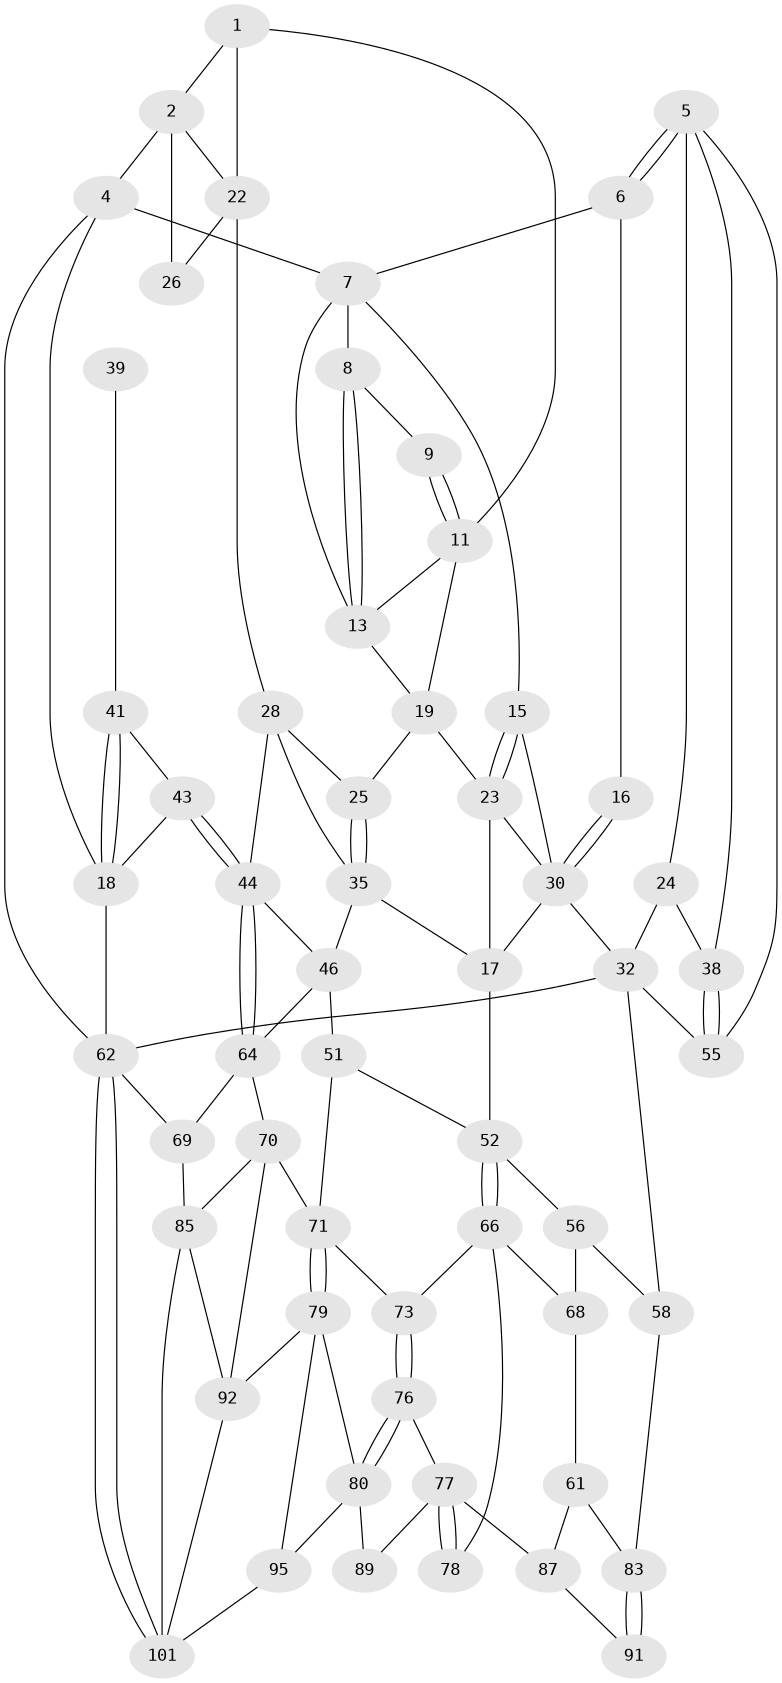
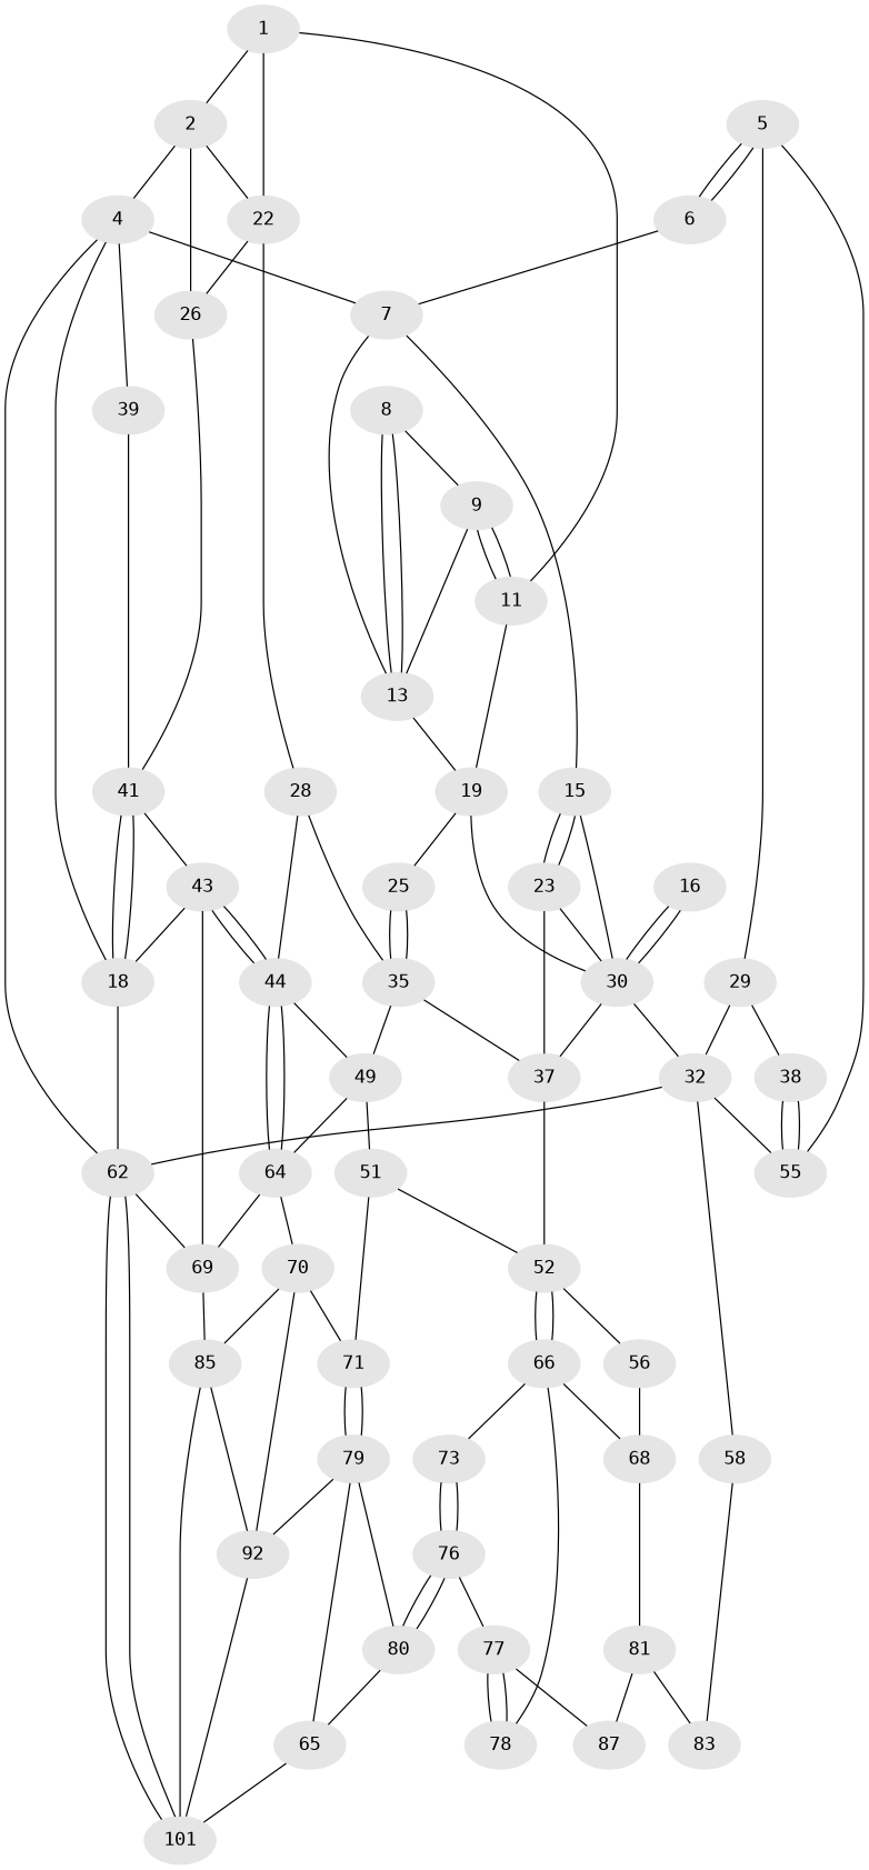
  graph {
    fontname="DejaVu Sans Mono"
    node [color=gray90 fontname="DejaVu Sans Mono" style=filled]
    edge [fontname="DejaVu Sans Mono"]
    1 [super="+10"]
    2 [super="+3"]
    11 [super="+12"]
    22 [super="+23"]
    4 [super="+40"]
    26 [super="+27"]
    13 [super="+18"]
    19 [super="+21"]
    n9 [label=28 super="+46"]
    39
    n11 [label=18 super="+60"]
    62 [super="+63"]
    7 [super="+14"]
    41 [super="+42"]
    5 [super="+28"]
    6
-   29 [super="+33" label=24]
+   29 [super="+33"]
    38
    55 [super="+59"]
    69 [super="+74"]
    101 [super="+102"]
    16 [super="+17"]
    32 [super="+54"]
    8
    15
    30 [super="+31"]
    9
    n28 [label=23 super="+34"]
    25
-   37 [super="+47" label=17]
+   37 [super="+47"]
    35 [super="+36"]
    52 [super="+53"]
    44 [super="+45"]
-   49 [super="+50" label=46]
+   49 [super="+50"]
    64 [super="+65"]
    43 [super="+61"]
    58
    83
    51
    56 [super="+57"]
    66 [super="+67"]
    n42 [label=85 super="+99"]
    70 [super="+85"]
    71 [super="+72"]
    73
    79 [super="+94"]
    68 [super="+75"]
    78
-   81 [super="+82" label=61]
-   91 [super="+97"]
+   81 [super="+82"]
    92 [super="+93"]
    76
    87 [super="+90"]
    80 [super="+88"]
-   95 [super="+100"]
+   95 [super="+100" label=65]
    77 [super="+86"]
-   89
    1 -- 2
    1 -- 11
    1 -- 22
    2 -- 22
    2 -- 4
    2 -- 26
-   11 -- 13
+   9 -- 13
    11 -- 19
    22 -- 26
    22 -- n9
+   4 -- 39
    4 -- n11
    4 -- 62
    4 -- 7
+   26 -- 41
    13 -- 19
-   19 -- n28
+   19 -- 30
    19 -- 25
-   n9 -- 25
    n9 -- 35
    n9 -- 44
    39 -- 41
    n11 -- 62
    62 -- 69
    62 -- 101
    62 -- 101
    7 -- 13
-   7 -- 8
    7 -- 15
    41 -- n11
    41 -- n11
    41 -- 43
    5 -- 6
    5 -- 6
    5 -- 29
-   5 -- 38
    5 -- 55
    6 -- 7
-   6 -- 16
    29 -- 38
    29 -- 32
    38 -- 55
    38 -- 55
    69 -- n42
    16 -- 30
    16 -- 30
    32 -- 62
    32 -- 55
    32 -- 58
    8 -- 13
    8 -- 13
    8 -- 9
    15 -- 30
    15 -- n28
    15 -- n28
    30 -- 32
    30 -- 37
    9 -- 11
    9 -- 11
    n28 -- 30
    n28 -- 37
    25 -- 35
    25 -- 35
    37 -- 52
    35 -- 37
    35 -- 49
    52 -- 56
    52 -- 66
    52 -- 66
    44 -- 49
    44 -- 64
    44 -- 64
    49 -- 64
    49 -- 51
    64 -- 69
    64 -- 70
    43 -- n11
+   43 -- 69
    43 -- 44
    43 -- 44
    58 -- 83
-   83 -- 91
-   83 -- 91
    51 -- 52
    51 -- 71
-   56 -- 58
    56 -- 68 [weight=2]
    66 -- 73
    66 -- 68
    66 -- 78
    n42 -- 101
    n42 -- 92
    70 -- n42
    70 -- 71
    70 -- 92
-   71 -- 73
    71 -- 79
    71 -- 79
    73 -- 76
    73 -- 76
    79 -- 92
    79 -- 80
    79 -- 95
    68 -- 81
    81 -- 83
    81 -- 87
    92 -- 101
    76 -- 80
    76 -- 80
    76 -- 77
-   87 -- 91
    80 -- 95
-   80 -- 89
    95 -- 101
    77 -- 78
    77 -- 78
    77 -- 87
-   77 -- 89
  }
